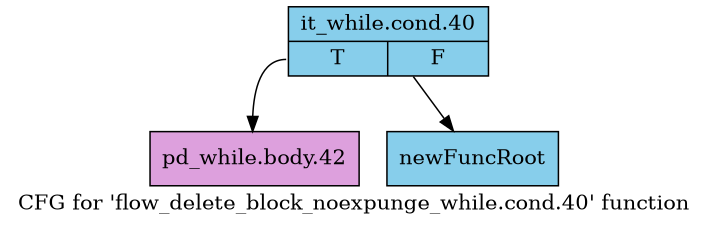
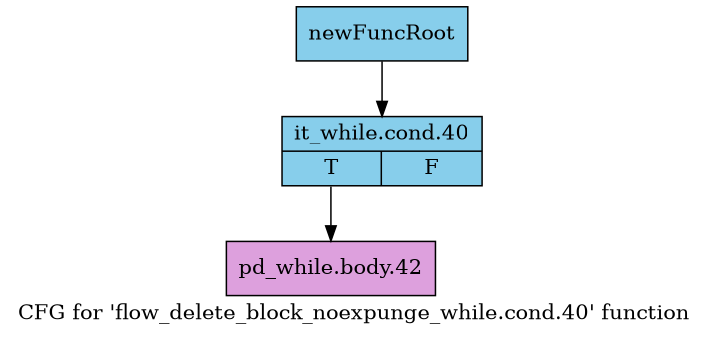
  digraph {
    label="CFG for 'flow_delete_block_noexpunge_while.cond.40' function"
    node [fillcolor=skyblue shape=record style=filled]
    n1 [label="{newFuncRoot}"]
    n2 [label="{it_while.cond.40|{<s0>T|<s1>F}}"]
    n3 [fillcolor=plum label="{pd_while.body.42}"]
-   n2 -> n1
+   n1 -> n2
    n2 -> n3 [tailport=s0]
  }
